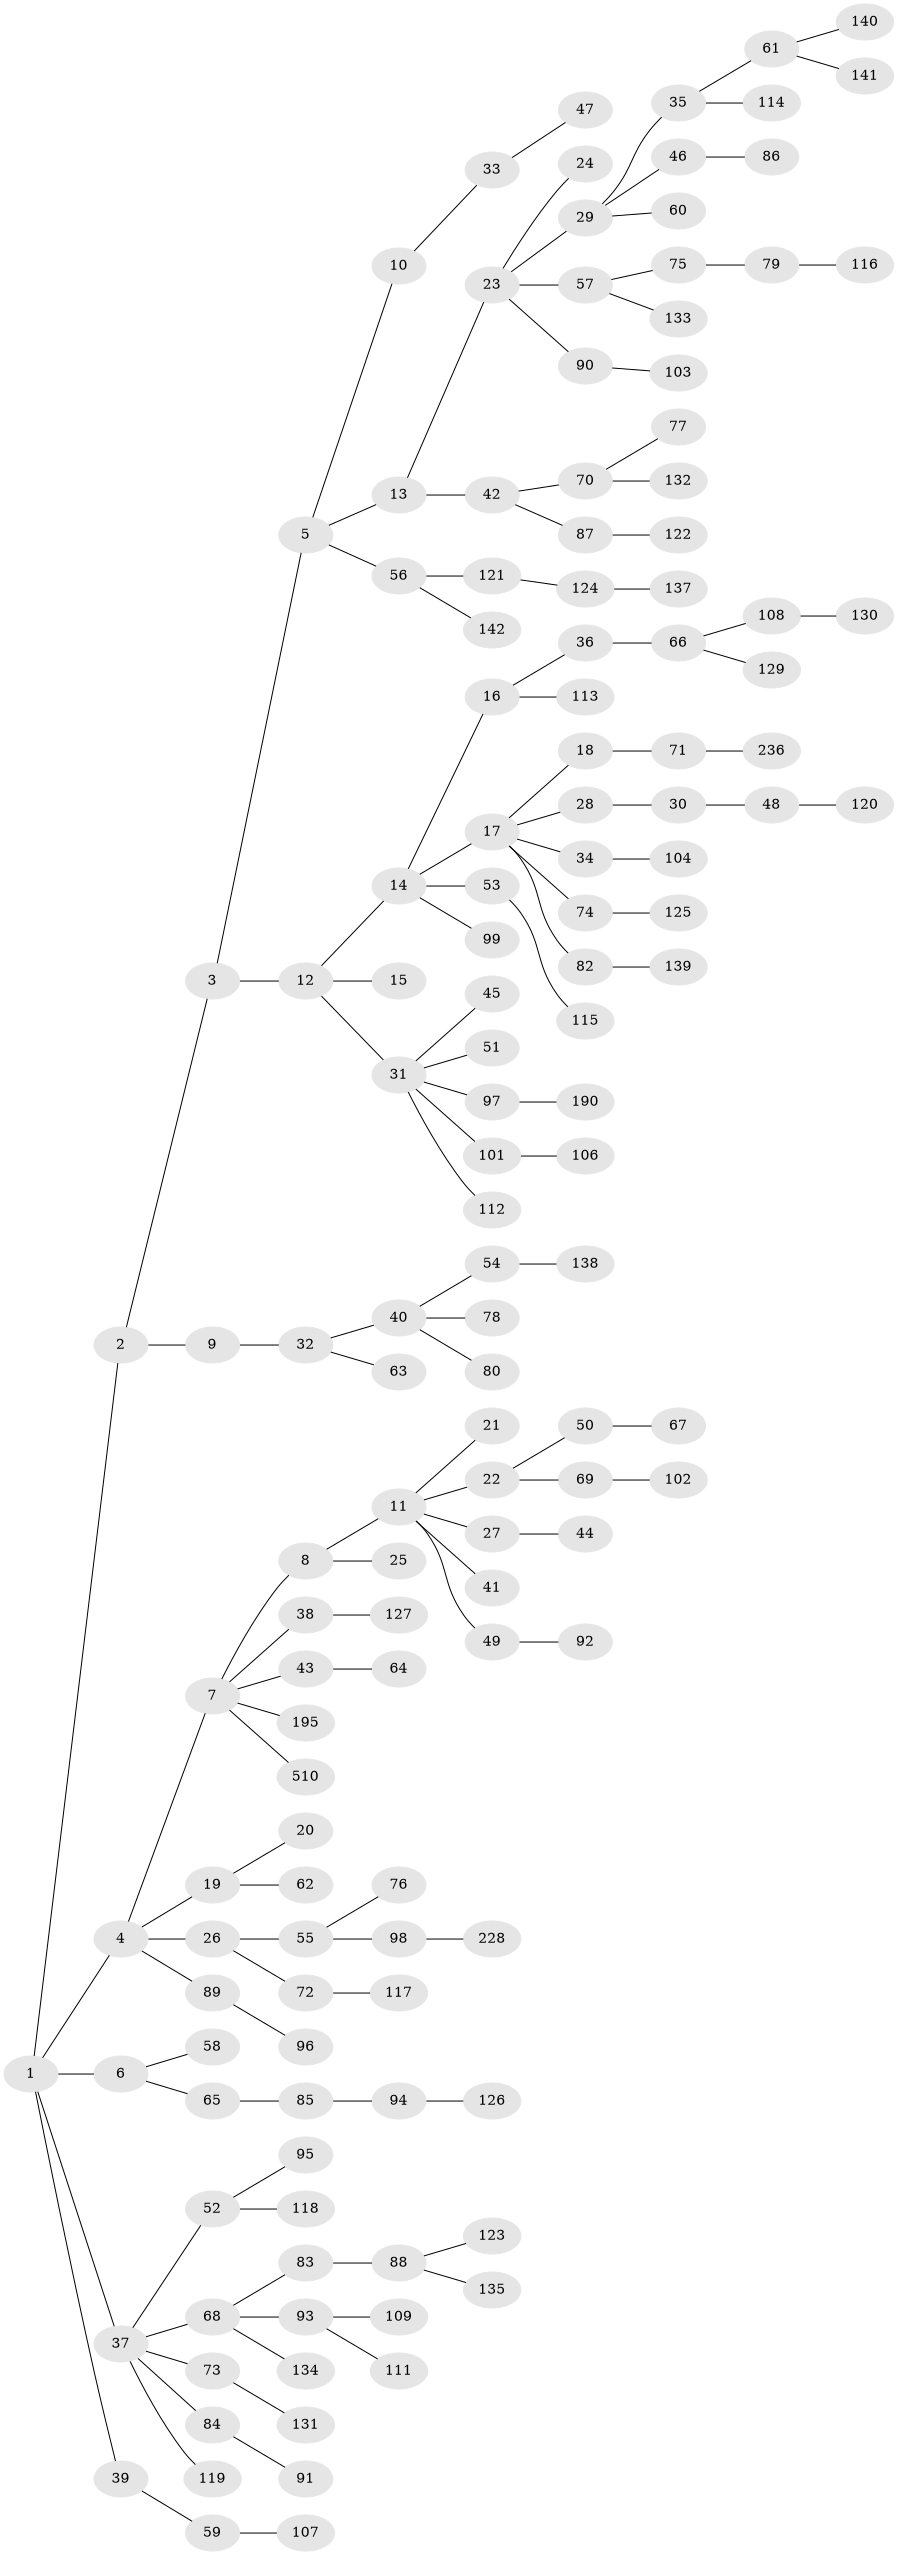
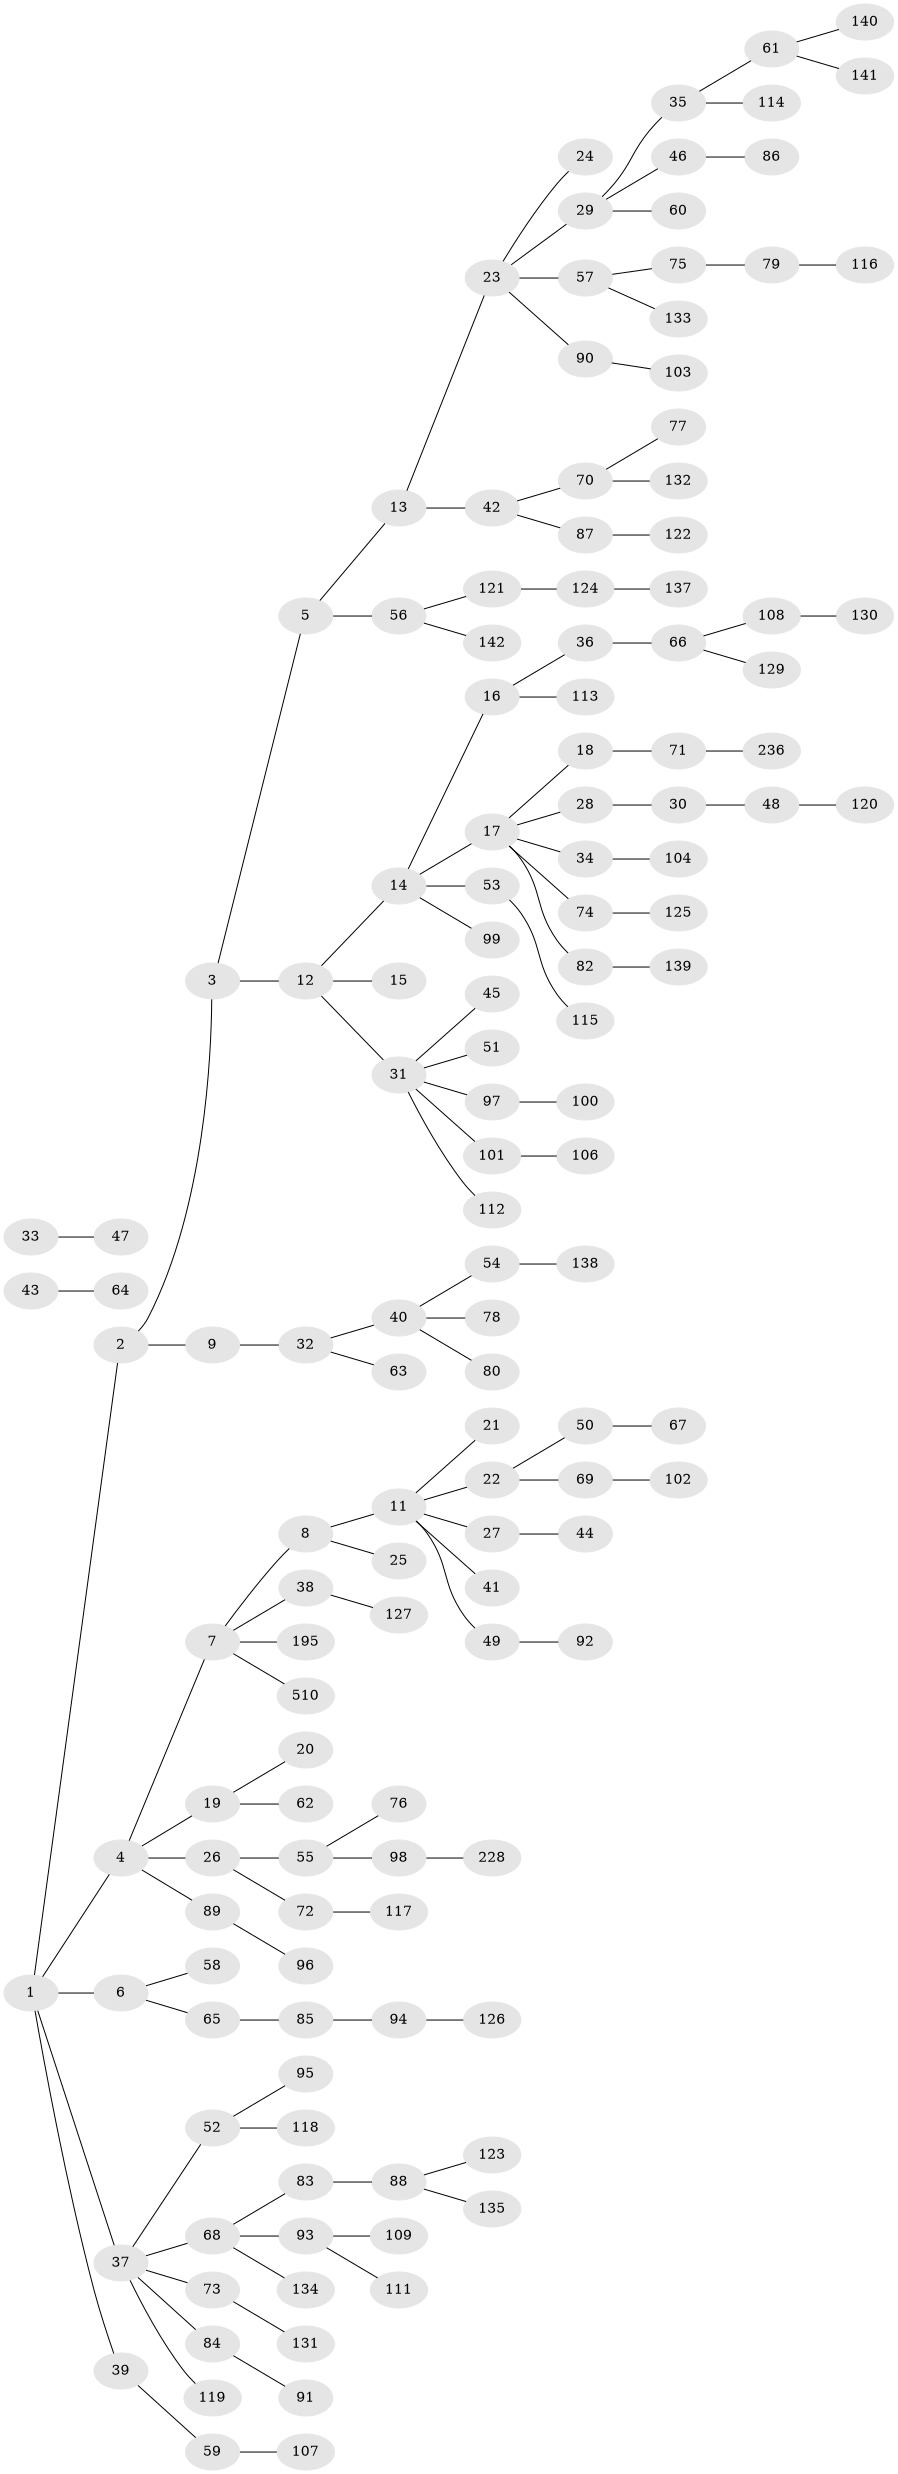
  graph {
    rankdir=LR
    node [color=gray90 style=filled]
    1
    2
    4
    6
    37
    39
    3
    9
    7
    19
    26
    89
    58
    65
    52
    68
    73
    84
    119
    59
    5
    12
    32
-   10
    13
    56
    14
    15
    31
    8
    38
    43
    n33 [label=195]
    n34 [label=510]
    20
    62
    55
    72
    96
    33
    23
    42
    121
    142
    85
    11
    25
    127
    64
    21
    22
    27
    41
    49
    40
    63
    47
    50
    69
    44
    92
    16
    17
    53
    99
    45
    51
    97
    101
    112
    24
    29
    57
    90
    70
    87
    36
    113
    18
    28
    34
    74
    82
    115
    66
    71
    30
    104
    125
    139
    n91 [label=236]
    67
    102
    35
    46
    60
    75
    133
    103
    76
    98
    117
    48
    61
    114
    86
    120
-   100 [label=190]
+   100
    106
    54
    78
    80
    140
    141
    108
    129
    95
    118
    83
    93
    134
    131
    91
    107
    138
    77
    132
    122
    n129 [label=228]
    124
    79
    94
    130
    88
    109
    111
    116
    123
    135
    126
    137
    1 -- 2
    1 -- 4
    1 -- 6
    1 -- 37
    1 -- 39
    2 -- 3
    2 -- 9
    4 -- 7
    4 -- 19
    4 -- 26
    4 -- 89
    6 -- 58
    6 -- 65
    37 -- 52
    37 -- 68
    37 -- 73
    37 -- 84
    37 -- 119
    39 -- 59
    3 -- 5
    3 -- 12
    9 -- 32
    7 -- 8
    7 -- 38
-   7 -- 43
    7 -- n33
    7 -- n34
    19 -- 20
    19 -- 62
    26 -- 55
    26 -- 72
    89 -- 96
    65 -- 85
    52 -- 95
    52 -- 118
    68 -- 83
    68 -- 93
    68 -- 134
    73 -- 131
    84 -- 91
    59 -- 107
-   5 -- 10
    5 -- 13
    5 -- 56
    12 -- 14
    12 -- 15
    12 -- 31
    32 -- 40
    32 -- 63
-   10 -- 33
    13 -- 23
    13 -- 42
    56 -- 121
    56 -- 142
    14 -- 16
    14 -- 17
    14 -- 53
    14 -- 99
    31 -- 45
    31 -- 51
    31 -- 97
    31 -- 101
    31 -- 112
    8 -- 11
    8 -- 25
    38 -- 127
    43 -- 64
    55 -- 76
    55 -- 98
    72 -- 117
    33 -- 47
    23 -- 24
    23 -- 29
    23 -- 57
    23 -- 90
    42 -- 70
    42 -- 87
    121 -- 124
    85 -- 94
    11 -- 21
    11 -- 22
    11 -- 27
    11 -- 41
    11 -- 49
    22 -- 50
    22 -- 69
    27 -- 44
    49 -- 92
    40 -- 54
    40 -- 78
    40 -- 80
    50 -- 67
    69 -- 102
    16 -- 36
    16 -- 113
    17 -- 18
    17 -- 28
    17 -- 34
    17 -- 74
    17 -- 82
    53 -- 115
    97 -- 100
    101 -- 106
    29 -- 35
    29 -- 46
    29 -- 60
    57 -- 75
    57 -- 133
    90 -- 103
    70 -- 77
    70 -- 132
    87 -- 122
    36 -- 66
    18 -- 71
    28 -- 30
    34 -- 104
    74 -- 125
    82 -- 139
    66 -- 108
    66 -- 129
    71 -- n91
    30 -- 48
    35 -- 61
    35 -- 114
    46 -- 86
    75 -- 79
    98 -- n129
    48 -- 120
    61 -- 140
    61 -- 141
    54 -- 138
    108 -- 130
    83 -- 88
    93 -- 109
    93 -- 111
    124 -- 137
    79 -- 116
    94 -- 126
    88 -- 123
    88 -- 135
  }
